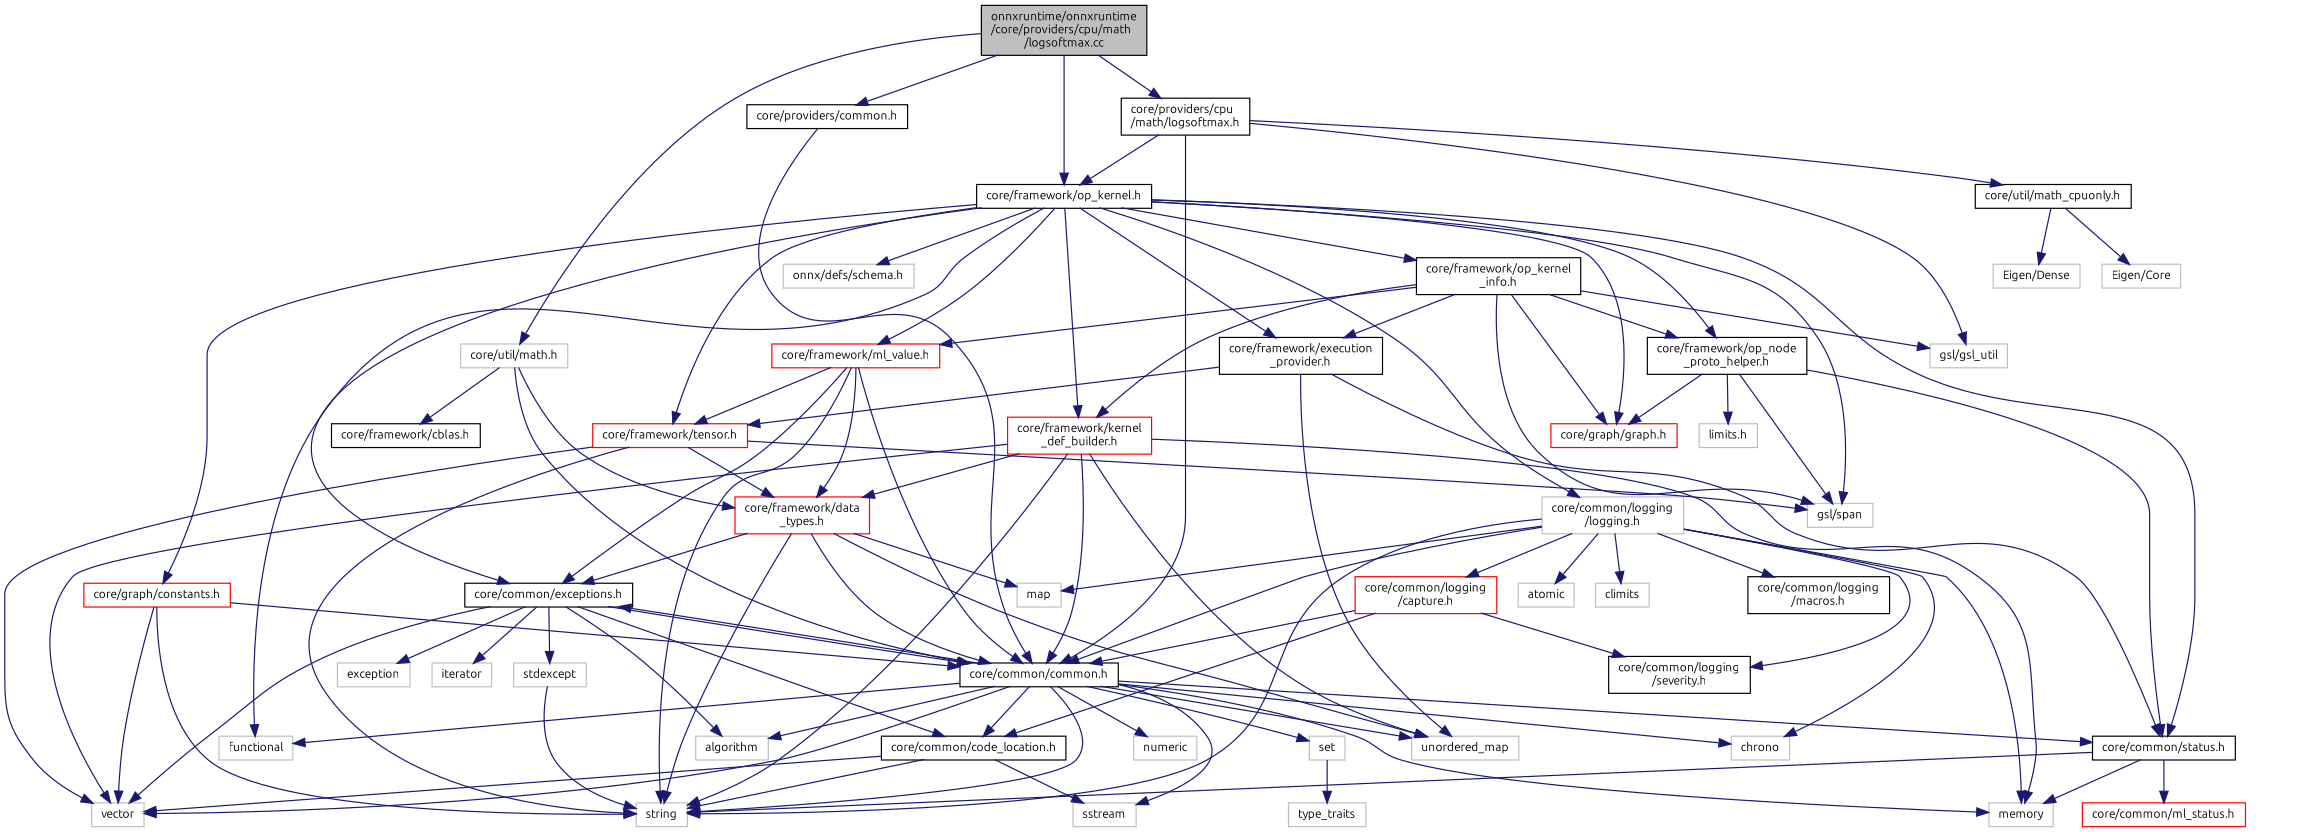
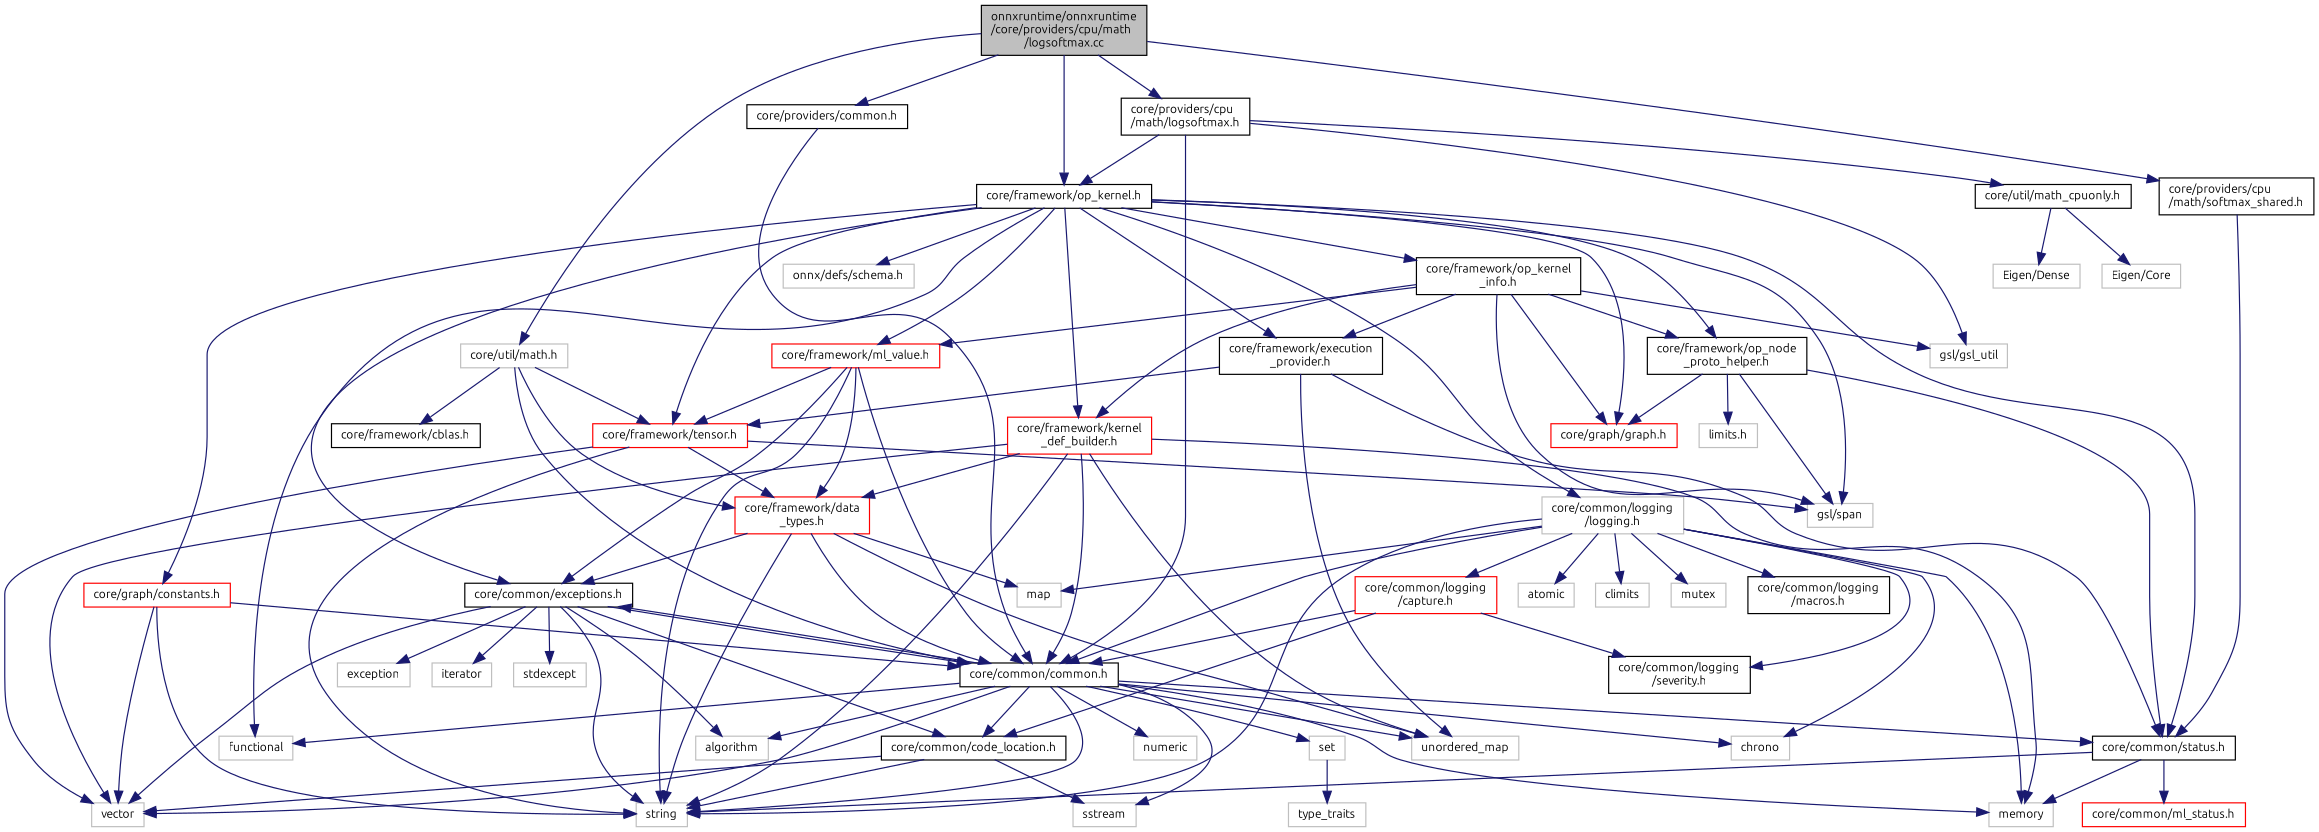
  digraph {
    fontname=Ubuntu
    node [color=grey75 fillcolor=white fontname=Ubuntu fontsize=10 shape=record style=filled]
    edge [color=midnightblue fontname=Ubuntu fontsize=10 labelfontname=Helvetica labelfontsize=10 style=solid]
    n1 [color=black fillcolor=grey75 fontcolor=black height=0.2 label="onnxruntime/onnxruntime\l/core/providers/cpu/math\l/logsoftmax.cc" width=0.4]
    n2 [color=black height=0.2 label="core/providers/cpu\l/math/logsoftmax.h" width=0.4]
    n3 [color=black height=0.2 label="core/framework/op_kernel.h" width=0.4]
    n4 [color=black height=0.2 label="core/providers/common.h" width=0.4]
+   n5 [color=black height=0.2 label="core/providers/cpu\l/math/softmax_shared.h" width=0.4]
    n6 [height=0.2 label="core/util/math.h" width=0.4]
    n7 [height=0.2 label="gsl/gsl_util" width=0.4]
    n8 [color=black height=0.2 label="core/common/common.h" width=0.4]
    n9 [color=black height=0.2 label="core/util/math_cpuonly.h" width=0.4]
    n10 [height=0.2 label=functional width=0.4]
    n11 [color=black height=0.2 label="core/common/exceptions.h" width=0.4]
    n12 [color=black height=0.2 label="core/common/status.h" width=0.4]
    n13 [height=0.2 label="core/common/logging\l/logging.h" width=0.4]
    n14 [color=black height=0.2 label="core/framework/execution\l_provider.h" width=0.4]
    n15 [color=red height=0.2 label="core/framework/tensor.h" width=0.4]
    n16 [height=0.2 label="gsl/span" width=0.4]
    n17 [color=red height=0.2 label="core/framework/kernel\l_def_builder.h" width=0.4]
    n18 [color=red height=0.2 label="core/framework/ml_value.h" width=0.4]
    n19 [color=black height=0.2 label="core/framework/op_kernel\l_info.h" width=0.4]
    n20 [color=black height=0.2 label="core/framework/op_node\l_proto_helper.h" width=0.4]
    n21 [color=red height=0.2 label="core/graph/graph.h" width=0.4]
    n22 [color=red height=0.2 label="core/graph/constants.h" width=0.4]
    n23 [height=0.2 label="onnx/defs/schema.h" width=0.4]
    n24 [color=red height=0.2 label="core/framework/data\l_types.h" width=0.4]
    n25 [color=black height=0.2 label="core/framework/cblas.h" width=0.4]
    n26 [height=0.2 label=algorithm width=0.4]
    n27 [height=0.2 label=memory width=0.4]
    n28 [height=0.2 label=numeric width=0.4]
    n29 [height=0.2 label=set width=0.4]
    n30 [height=0.2 label=sstream width=0.4]
    n31 [height=0.2 label=string width=0.4]
    n32 [height=0.2 label=unordered_map width=0.4]
    n33 [height=0.2 label=vector width=0.4]
    n34 [height=0.2 label=chrono width=0.4]
    n35 [color=black height=0.2 label="core/common/code_location.h" width=0.4]
    n36 [height=0.2 label="Eigen/Core" width=0.4]
    n37 [height=0.2 label="Eigen/Dense" width=0.4]
    n38 [height=0.2 label=type_traits width=0.4]
    n39 [height=0.2 label=exception width=0.4]
    n40 [height=0.2 label=iterator width=0.4]
    n41 [height=0.2 label=stdexcept width=0.4]
    n42 [color=red height=0.2 label="core/common/ml_status.h" width=0.4]
    n43 [height=0.2 label=atomic width=0.4]
    n44 [height=0.2 label=climits width=0.4]
    n45 [height=0.2 label=map width=0.4]
+   n46 [height=0.2 label=mutex width=0.4]
    n47 [color=red height=0.2 label="core/common/logging\l/capture.h" width=0.4]
    n48 [color=black height=0.2 label="core/common/logging\l/severity.h" width=0.4]
    n49 [color=black height=0.2 label="core/common/logging\l/macros.h" width=0.4]
    n50 [height=0.2 label="limits.h" width=0.4]
    n1 -> n2
    n1 -> n3
    n1 -> n4
+   n1 -> n5
    n1 -> n6
    n2 -> n3
    n2 -> n7
    n2 -> n8
    n2 -> n9
    n3 -> n10
    n3 -> n11
    n3 -> n12
    n3 -> n13
    n3 -> n14
    n3 -> n15
    n3 -> n16
    n3 -> n17
    n3 -> n18
    n3 -> n19
    n3 -> n20
    n3 -> n21
    n3 -> n22
    n3 -> n23
    n4 -> n8
+   n5 -> n12
    n6 -> n8
+   n6 -> n15
    n6 -> n24
    n6 -> n25
    n8 -> n10
    n8 -> n11
    n8 -> n12
    n8 -> n26
    n8 -> n27
    n8 -> n28
    n8 -> n29
    n8 -> n30
    n8 -> n31
    n8 -> n32
    n8 -> n33
    n8 -> n34
    n8 -> n35
    n9 -> n36
    n9 -> n37
    n11 -> n8
    n11 -> n26
-   n41 -> n31
+   n11 -> n31
    n11 -> n33
    n11 -> n35
    n11 -> n39
    n11 -> n40
    n11 -> n41
    n12 -> n27
    n12 -> n31
    n12 -> n42
    n13 -> n8
    n13 -> n27
    n13 -> n31
    n13 -> n34
    n13 -> n43
    n13 -> n44
    n13 -> n45
+   n13 -> n46
    n13 -> n47
    n13 -> n48
    n13 -> n49
    n14 -> n12
    n14 -> n15
    n14 -> n32
    n15 -> n16
    n15 -> n24
    n15 -> n31
    n15 -> n33
    n17 -> n8
    n17 -> n24
    n17 -> n27
    n17 -> n31
    n17 -> n32
    n17 -> n33
    n18 -> n8
    n18 -> n11
    n18 -> n15
    n18 -> n24
    n18 -> n31
    n19 -> n7
    n19 -> n14
    n19 -> n16
    n19 -> n17
    n19 -> n18
    n19 -> n20
    n19 -> n21
    n20 -> n12
    n20 -> n16
    n20 -> n21
    n20 -> n50
    n22 -> n8
    n22 -> n31
    n22 -> n33
    n24 -> n8
    n24 -> n11
    n24 -> n31
    n24 -> n32
    n24 -> n45
    n29 -> n38
    n35 -> n30
    n35 -> n31
    n35 -> n33
    n47 -> n8
    n47 -> n35
    n47 -> n48
  }
